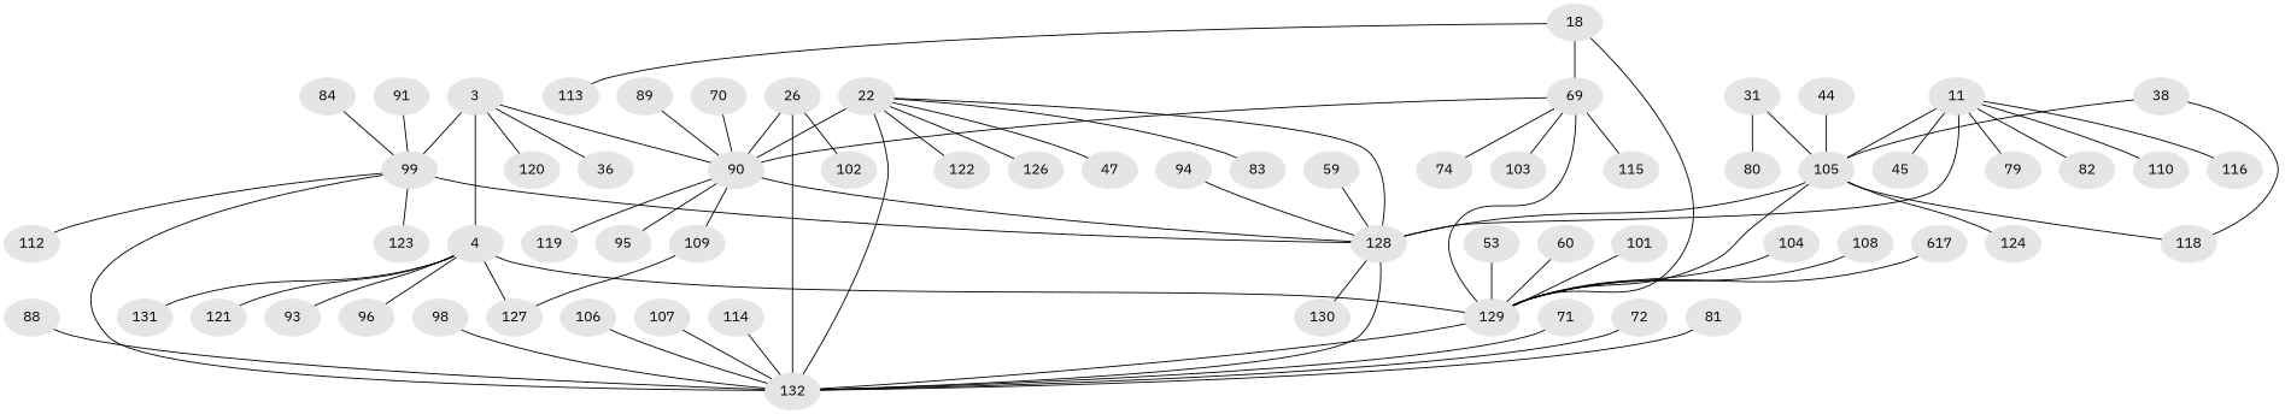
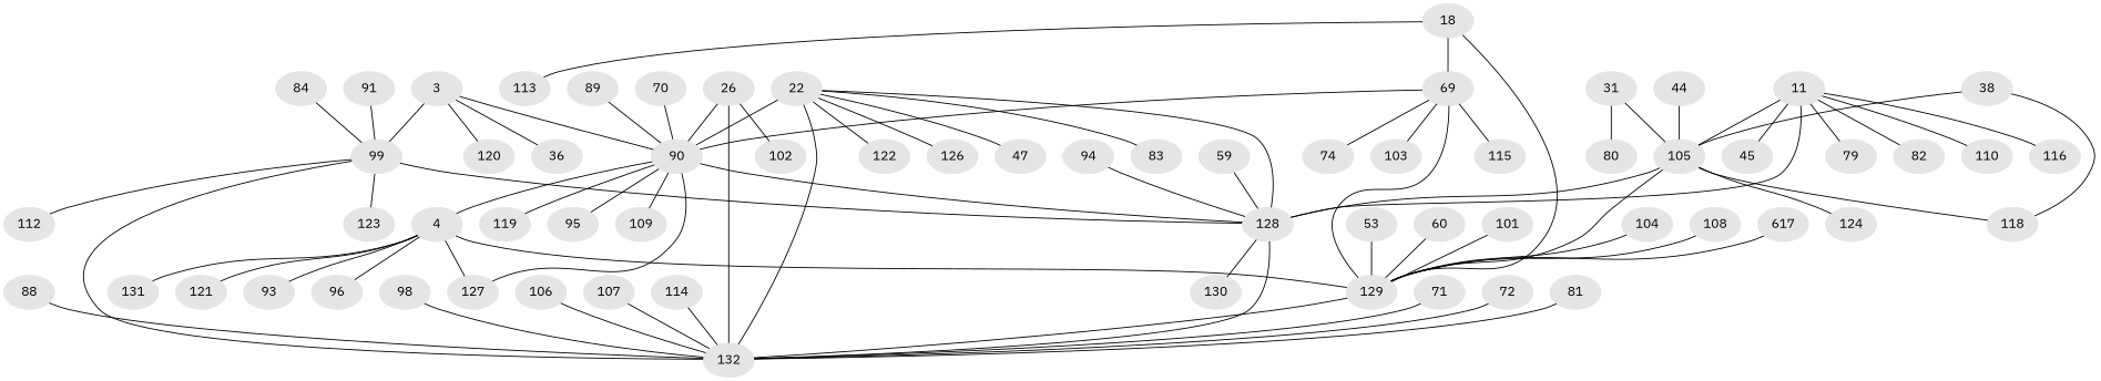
  graph {
    fontname="IBM Plex Sans"
    node [color=gray90 fontname="IBM Plex Sans" style=filled]
    edge [fontname="IBM Plex Sans"]
    3 [super="+2"]
    4 [super="+1"]
    36
    90 [super="+56+24+41+57+64+78"]
    99 [super="+65+73"]
    120
    93 [super="+34"]
    96
    121 [super="+32"]
    129 [super="+33+39+46+76+92+125+97+16"]
    131
    127
    128 [super="+48"]
    95
    109
    119
    132 [super="+86+87+49+52+54+61+66+68"]
    112
    123 [super="+111"]
    11 [super="+7"]
    45
    79
    82
    105 [super="+10"]
    110 [super="+77"]
    116
    118 [super="+100"]
    124
    130
    18 [super="+13"]
    69 [super="+17"]
    113
    74
    103
    115
    22 [super="+20"]
    47
    83
    122
    126
    26 [super="+25"]
    102
    31
    80
    38
    44
    53
    59
    60
    70 [super="+55"]
    71
    72
    81
    84
    88
    89
    91
    94
    98
    101
    104
    106
    107
    108
    114 [super="+85"]
    n66 [label=617 super="+63"]
-   3 -- 4 [weight=4]
+   90 -- 4 [weight=4]
    3 -- 36
    3 -- 90
    3 -- 99 [weight=4]
    3 -- 120
    4 -- 93
    4 -- 96
    4 -- 121
    4 -- 129 [weight=2]
    4 -- 131
    4 -- 127 [weight=4]
-   109 -- 127
+   90 -- 127
    90 -- 128 [weight=2]
    90 -- 95
    90 -- 109
    90 -- 119
    99 -- 128
    99 -- 132
    99 -- 112
    99 -- 123
    129 -- 132 [weight=3]
    128 -- 132
    128 -- 130
    11 -- 128 [weight=4]
    11 -- 45
    11 -- 79
    11 -- 82
    11 -- 105 [weight=4]
    11 -- 110
    11 -- 116
    105 -- 129 [weight=3]
    105 -- 128 [weight=4]
    105 -- 118
    105 -- 124
    18 -- 129 [weight=4]
    18 -- 69 [weight=4]
    18 -- 113
    69 -- 90
    69 -- 129 [weight=4]
    69 -- 74
    69 -- 103
    69 -- 115
    22 -- 90 [weight=8]
    22 -- 128 [weight=2]
    22 -- 132
    22 -- 47
    22 -- 83
    22 -- 122
    22 -- 126
    26 -- 90 [weight=2]
    26 -- 132 [weight=8]
    26 -- 102
    31 -- 105
    31 -- 80
    38 -- 105
    38 -- 118
    44 -- 105
    53 -- 129
    59 -- 128
    60 -- 129
    70 -- 90
    71 -- 132
    72 -- 132
    81 -- 132
    84 -- 99
    88 -- 132
    89 -- 90
    91 -- 99
    94 -- 128
    98 -- 132
    101 -- 129
    104 -- 129
    106 -- 132
    107 -- 132
    108 -- 129
    114 -- 132
    n66 -- 129
  }
